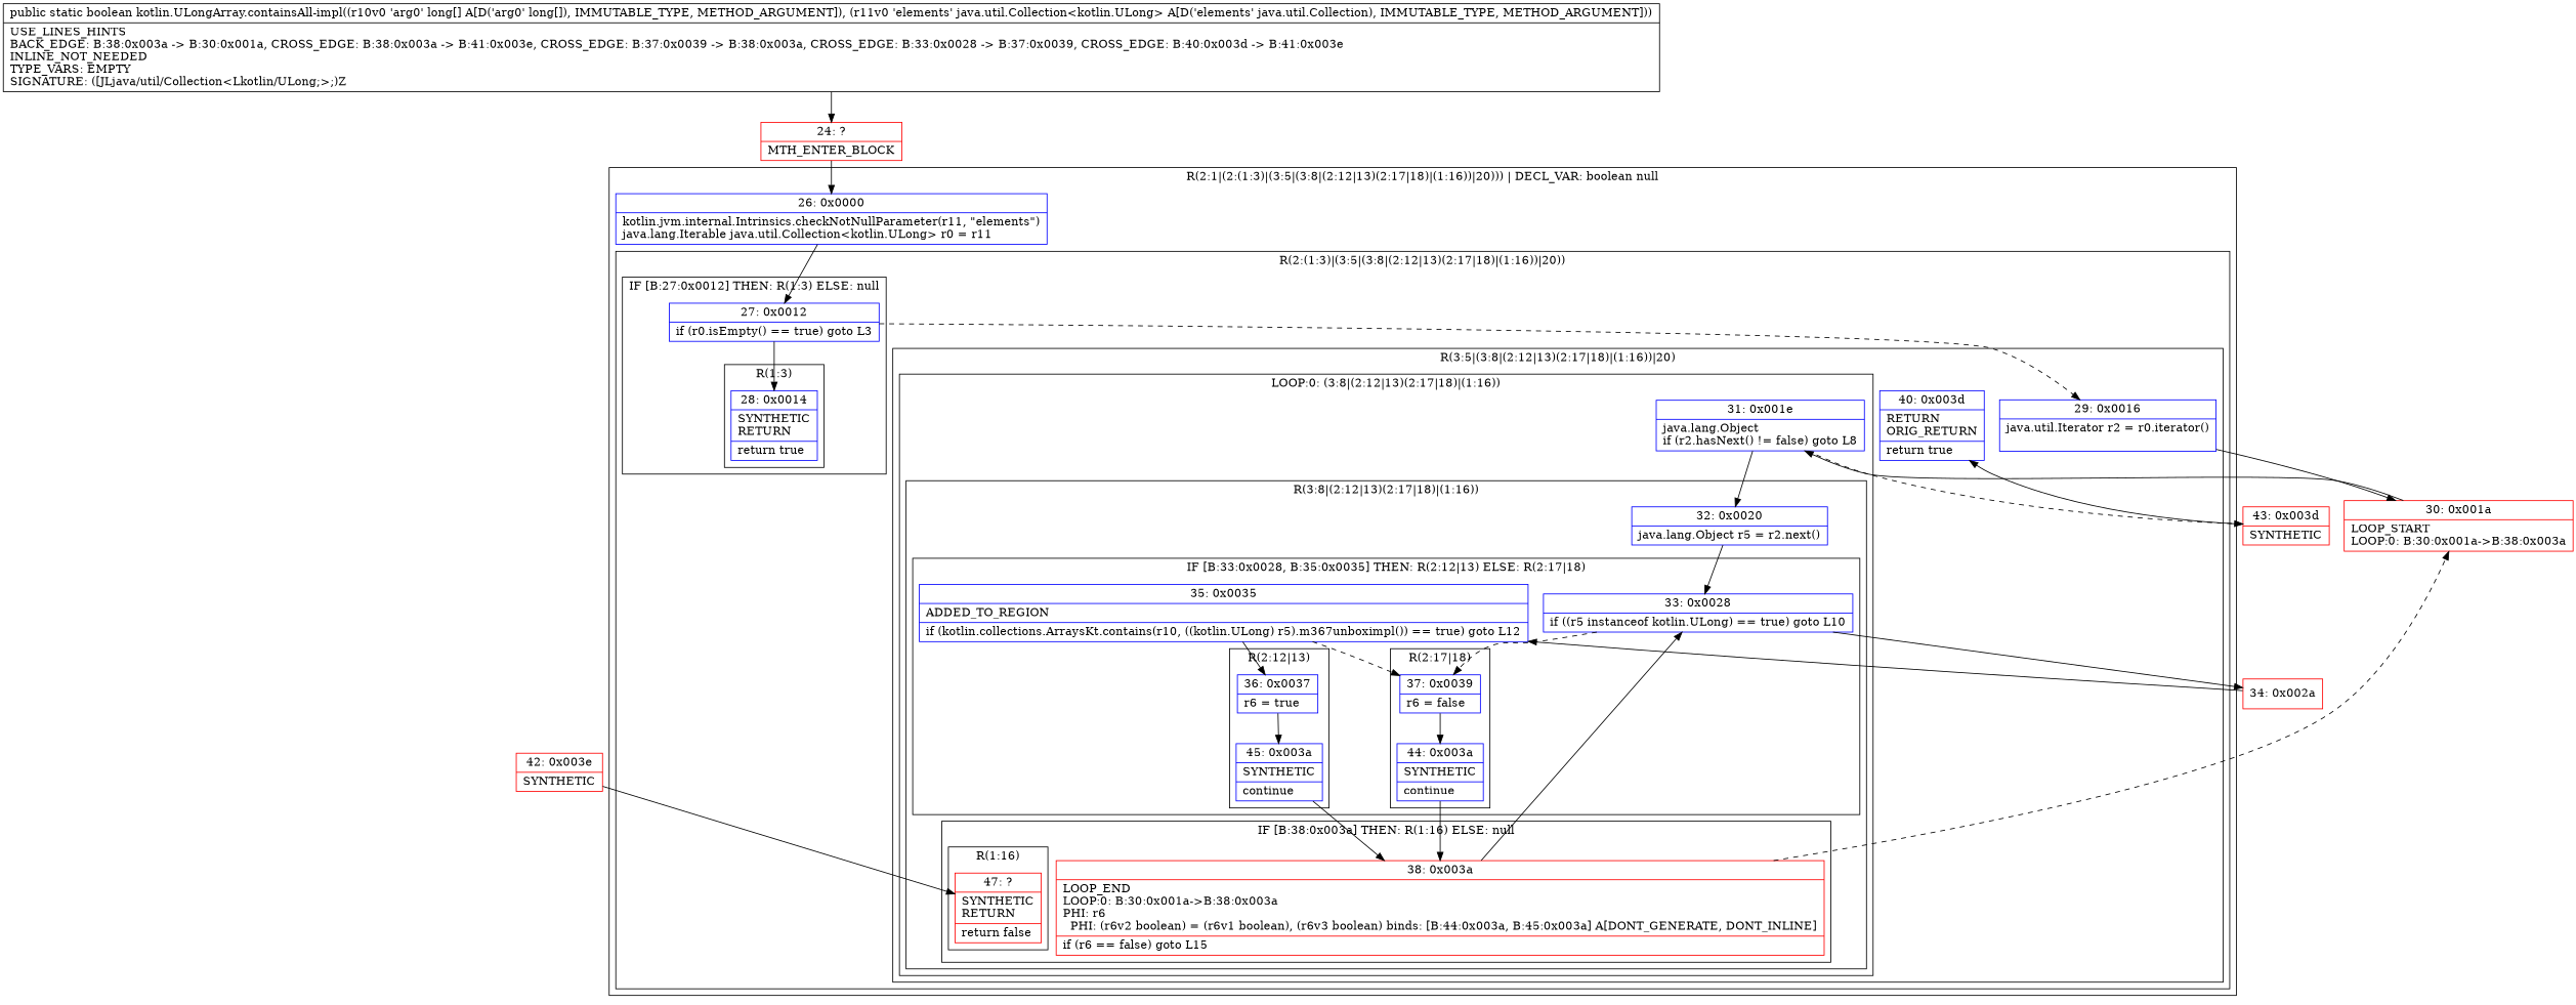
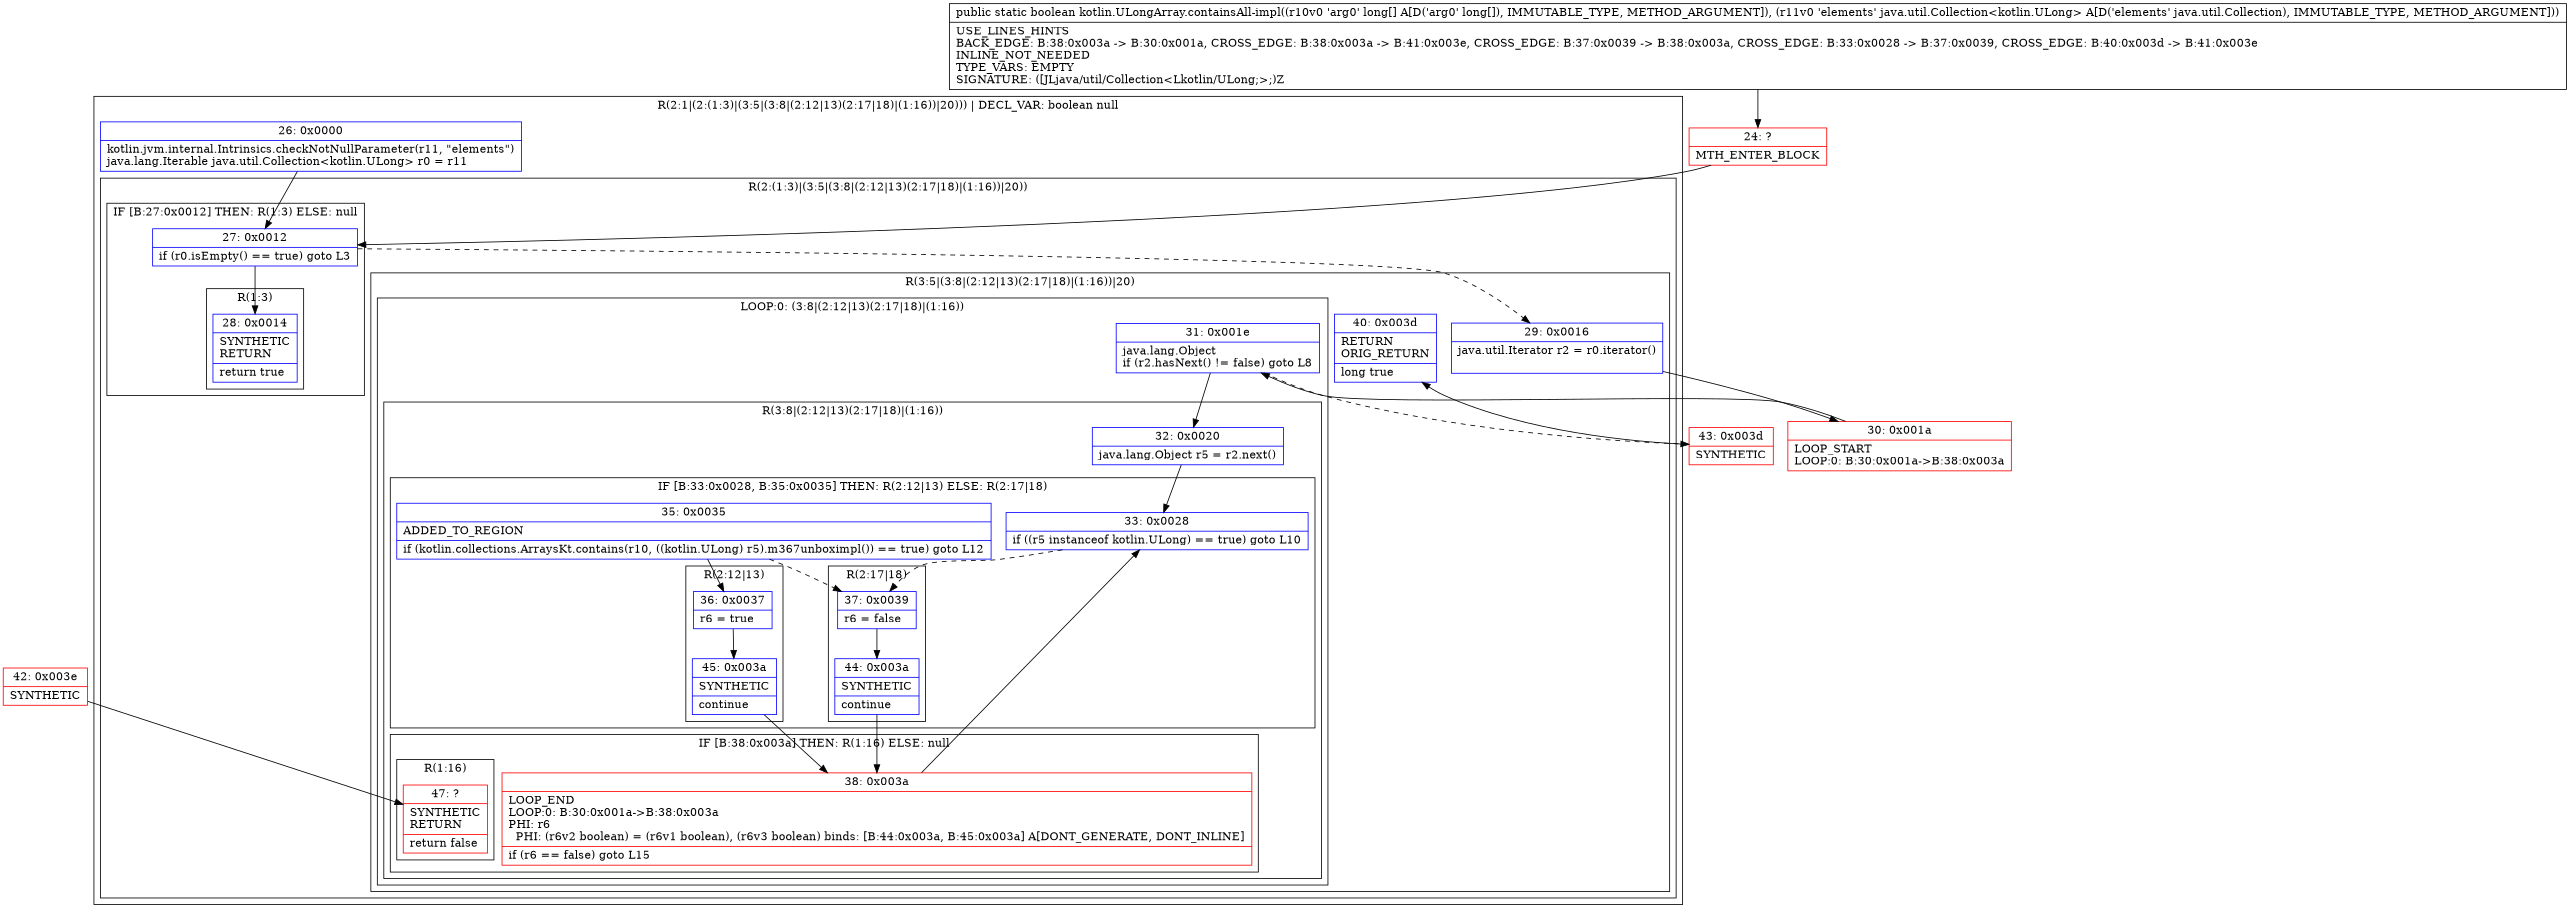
  digraph {
    node [color=blue shape=record]
    n1 [label="{28\:\ 0x0014|SYNTHETIC\lRETURN\l|return true\l}"]
    n2 [label="{27\:\ 0x0012|if (r0.isEmpty() == true) goto L3\l}"]
    n3 [label="{36\:\ 0x0037|r6 = true\l}"]
    n4 [label="{45\:\ 0x003a|SYNTHETIC\l|continue\l}"]
    n5 [label="{37\:\ 0x0039|r6 = false\l}"]
    n6 [label="{44\:\ 0x003a|SYNTHETIC\l|continue\l}"]
    n7 [label="{33\:\ 0x0028|if ((r5 instanceof kotlin.ULong) == true) goto L10\l}"]
    n8 [label="{35\:\ 0x0035|ADDED_TO_REGION\l|if (kotlin.collections.ArraysKt.contains(r10, ((kotlin.ULong) r5).m367unboximpl()) == true) goto L12\l}"]
    n9 [color=red label="{47\:\ ?|SYNTHETIC\lRETURN\l|return false\l}"]
    n10 [color=red label="{38\:\ 0x003a|LOOP_END\lLOOP:0: B:30:0x001a\-\>B:38:0x003a\lPHI: r6 \l  PHI: (r6v2 boolean) = (r6v1 boolean), (r6v3 boolean) binds: [B:44:0x003a, B:45:0x003a] A[DONT_GENERATE, DONT_INLINE]\l|if (r6 == false) goto L15\l}"]
    n11 [label="{32\:\ 0x0020|java.lang.Object r5 = r2.next()\l}"]
    n12 [label="{31\:\ 0x001e|java.lang.Object \lif (r2.hasNext() != false) goto L8\l}"]
    n13 [label="{29\:\ 0x0016|java.util.Iterator r2 = r0.iterator()\l\l}"]
-   n14 [label="{40\:\ 0x003d|RETURN\lORIG_RETURN\l|return true\l}"]
+   n14 [label="{40\:\ 0x003d|RETURN\lORIG_RETURN\l|long true\l}"]
    n15 [label="{26\:\ 0x0000|kotlin.jvm.internal.Intrinsics.checkNotNullParameter(r11, \"elements\")\ljava.lang.Iterable java.util.Collection\<kotlin.ULong\> r0 = r11\l}"]
-   n16 [color=red label="{34\:\ 0x002a}"]
    n17 [color=red label="{30\:\ 0x001a|LOOP_START\lLOOP:0: B:30:0x001a\-\>B:38:0x003a\l}"]
    n18 [color=red label="{43\:\ 0x003d|SYNTHETIC\l}"]
    n19 [color=red label="{42\:\ 0x003e|SYNTHETIC\l}"]
    n20 [color=red label="{24\:\ ?|MTH_ENTER_BLOCK\l}"]
    n21 [label="{public static boolean kotlin.ULongArray.containsAll\-impl((r10v0 'arg0' long[] A[D('arg0' long[]), IMMUTABLE_TYPE, METHOD_ARGUMENT]), (r11v0 'elements' java.util.Collection\<kotlin.ULong\> A[D('elements' java.util.Collection), IMMUTABLE_TYPE, METHOD_ARGUMENT]))  | USE_LINES_HINTS\lBACK_EDGE: B:38:0x003a \-\> B:30:0x001a, CROSS_EDGE: B:38:0x003a \-\> B:41:0x003e, CROSS_EDGE: B:37:0x0039 \-\> B:38:0x003a, CROSS_EDGE: B:33:0x0028 \-\> B:37:0x0039, CROSS_EDGE: B:40:0x003d \-\> B:41:0x003e\lINLINE_NOT_NEEDED\lTYPE_VARS: EMPTY\lSIGNATURE: ([JLjava\/util\/Collection\<Lkotlin\/ULong;\>;)Z\l}" color=""]
    subgraph cluster_1 {
      label="R(2:1|(2:(1:3)|(3:5|(3:8|(2:12|13)(2:17|18)|(1:16))|20))) | DECL_VAR: boolean null\l"
      n15
      subgraph cluster_2 {
        label="R(2:(1:3)|(3:5|(3:8|(2:12|13)(2:17|18)|(1:16))|20))"
        subgraph cluster_3 {
          label="IF [B:27:0x0012] THEN: R(1:3) ELSE: null"
          n2
          subgraph cluster_4 {
            label="R(1:3)"
            n1
          }
        }
        subgraph cluster_5 {
          label="R(3:5|(3:8|(2:12|13)(2:17|18)|(1:16))|20)"
          n13
          n14
          subgraph cluster_6 {
            label="LOOP:0: (3:8|(2:12|13)(2:17|18)|(1:16))"
            n12
            subgraph cluster_7 {
              label="R(3:8|(2:12|13)(2:17|18)|(1:16))"
              n11
              subgraph cluster_8 {
                label="IF [B:33:0x0028, B:35:0x0035] THEN: R(2:12|13) ELSE: R(2:17|18)"
                n7
                n8
                subgraph cluster_9 {
                  label="R(2:12|13)"
                  n3
                  n4
                }
                subgraph cluster_10 {
                  label="R(2:17|18)"
                  n5
                  n6
                }
              }
              subgraph cluster_11 {
                label="IF [B:38:0x003a] THEN: R(1:16) ELSE: null"
                n10
                subgraph cluster_12 {
                  label="R(1:16)"
                  n9
                }
              }
            }
          }
        }
      }
    }
    n2 -> n1
    n2 -> n13 [style=dashed]
    n3 -> n4
    n4 -> n10
    n5 -> n6
    n6 -> n10
    n7 -> n5 [style=dashed]
-   n7 -> n16
    n8 -> n3
    n8 -> n5 [style=dashed]
    n10 -> n7
-   n10 -> n17 [style=dashed]
    n11 -> n7
    n12 -> n11
    n12 -> n18 [style=dashed]
    n13 -> n17
    n15 -> n2
-   n16 -> n8
    n17 -> n12
    n18 -> n14
    n19 -> n9
-   n20 -> n15
+   n20 -> n2
    n21 -> n20
  }
